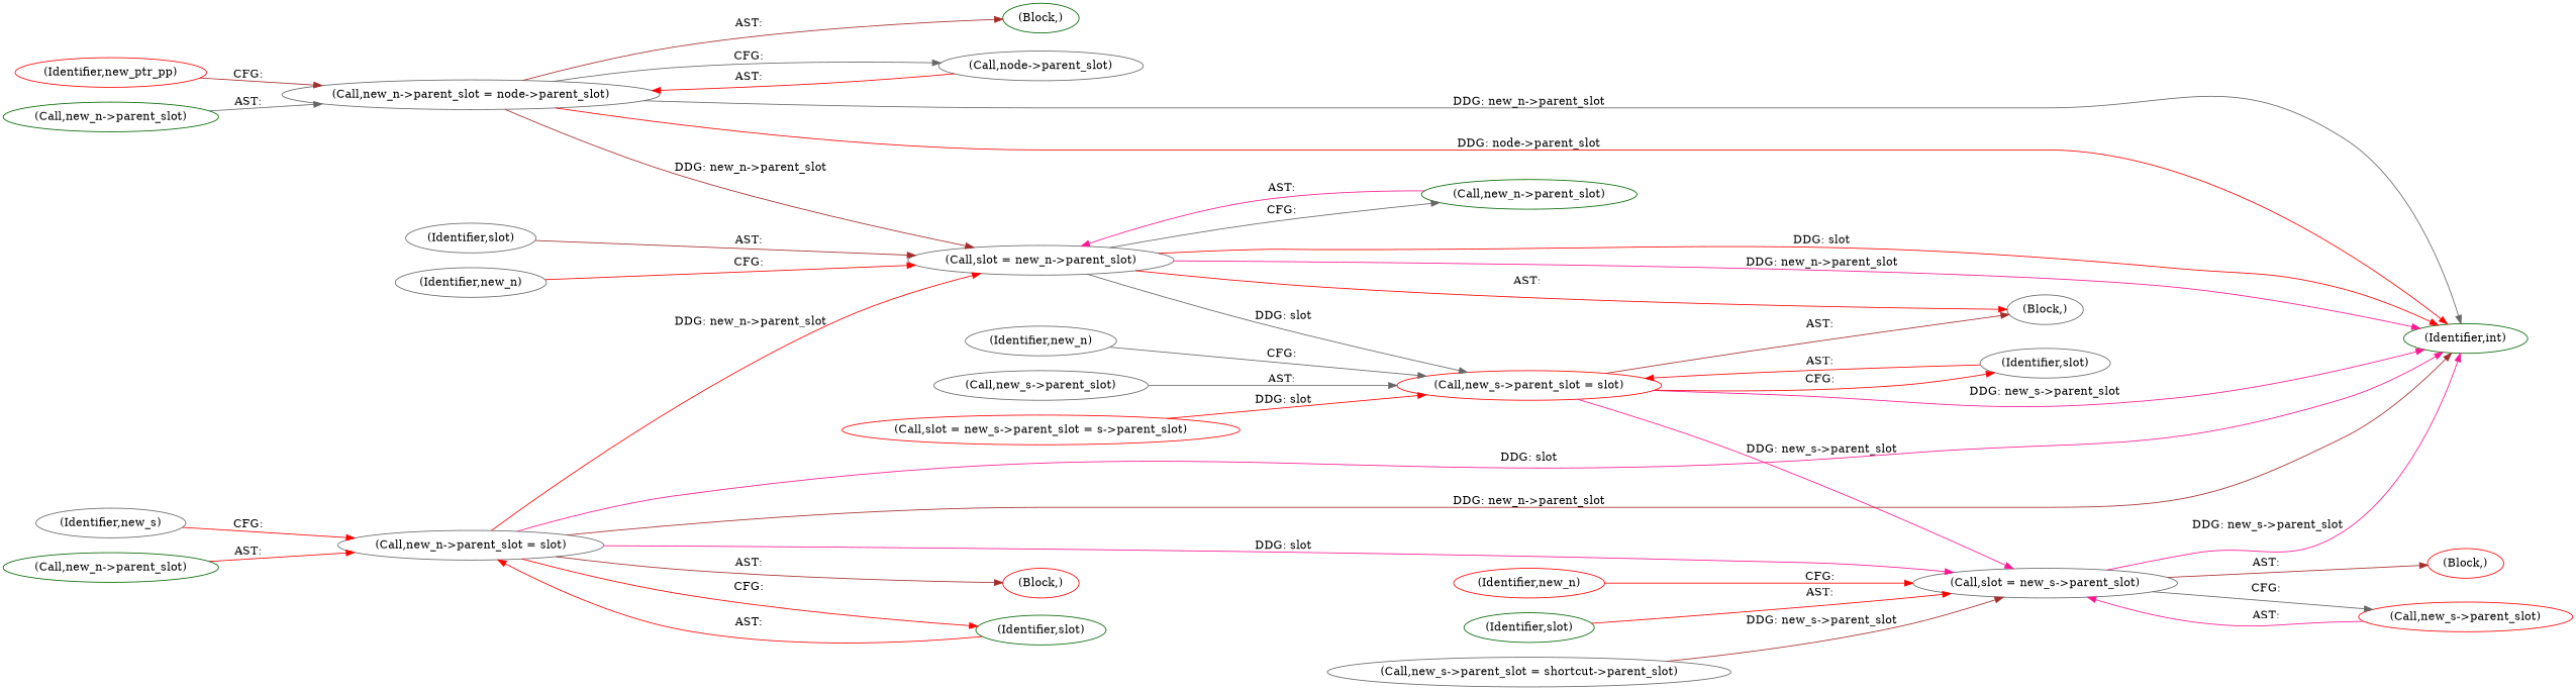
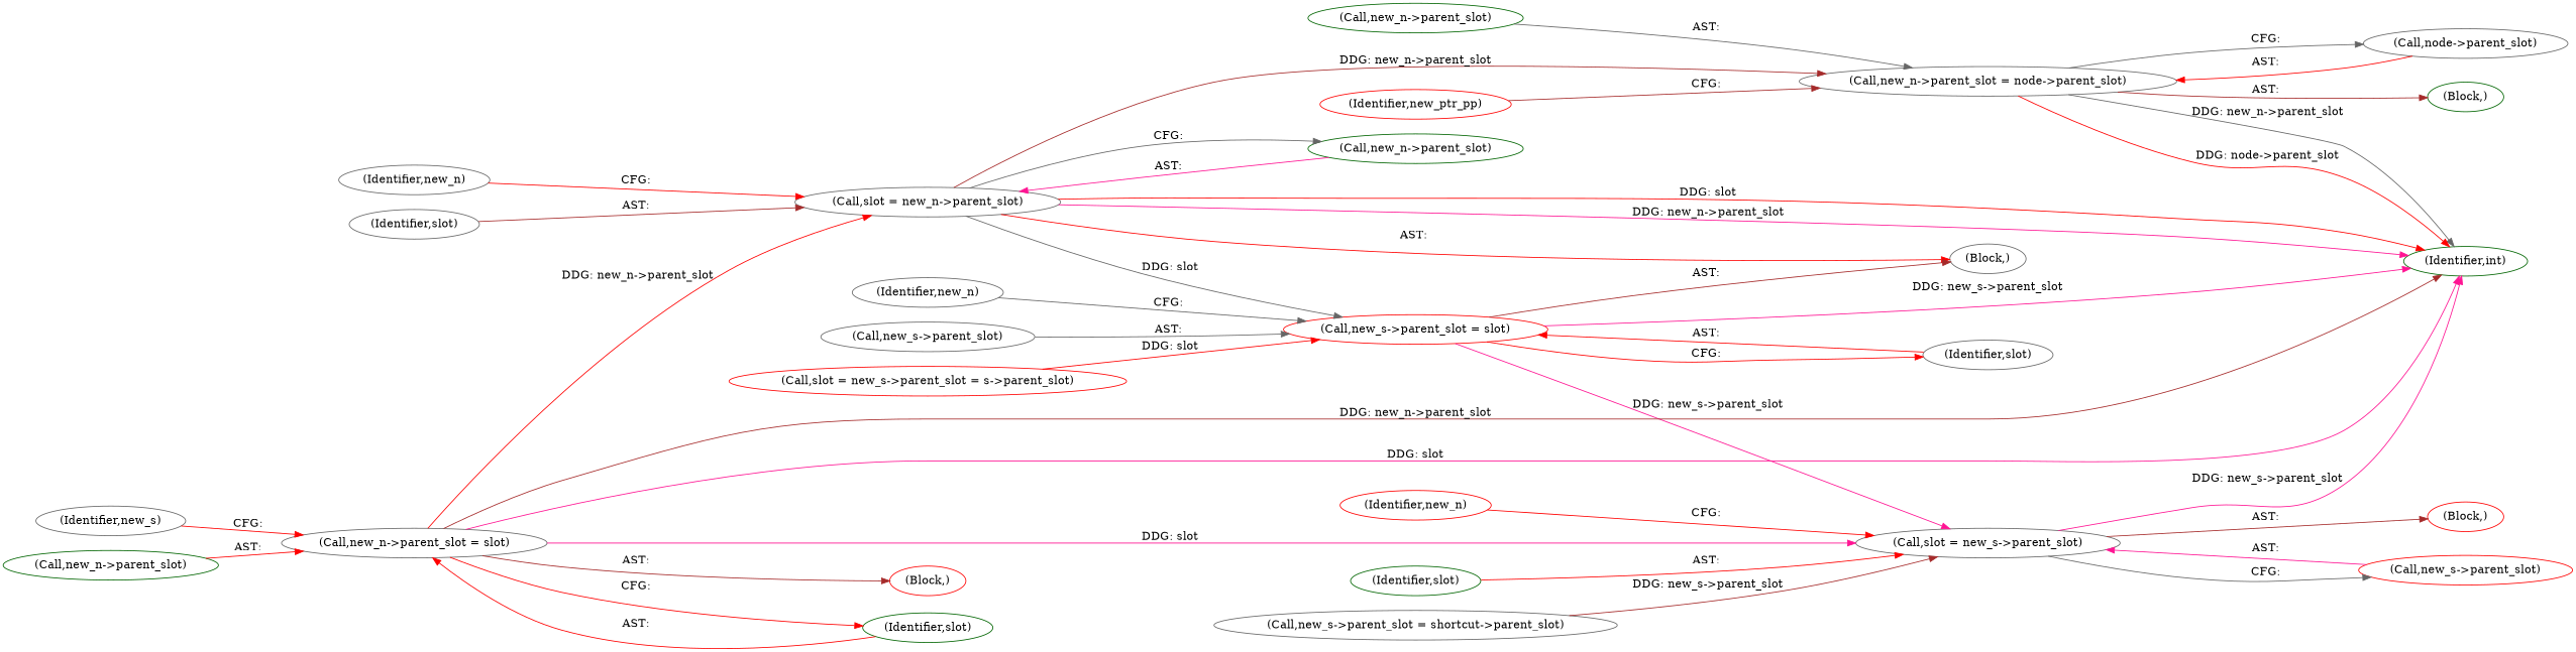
  digraph {
    rankdir=LR
    node [color=gray40]
    edge [color=red]
    n1 [label="(Call,new_n->parent_slot = node->parent_slot)"]
    n2 [label="(Call,slot = new_n->parent_slot)"]
    n3 [color=darkgreen label="(Block,)"]
    n4 [color=darkgreen label="(Identifier,int)"]
    n5 [label="(Call,node->parent_slot)"]
    n6 [color=red label="(Call,new_s->parent_slot = slot)"]
    n7 [color=darkgreen label="(Call,new_n->parent_slot)"]
    n8 [label="(Block,)"]
    n9 [label="(Call,slot = new_s->parent_slot)"]
    n10 [label="(Identifier,slot)"]
    n11 [color=red label="(Block,)"]
    n12 [color=red label="(Call,new_s->parent_slot)"]
    n13 [label="(Call,new_n->parent_slot = slot)"]
    n14 [color=red label="(Block,)"]
    n15 [color=darkgreen label="(Identifier,slot)"]
    n16 [color=red label="(Identifier,new_n)"]
    n17 [color=red label="(Identifier,new_ptr_pp)"]
    n18 [label="(Identifier,new_n)"]
    n19 [color=darkgreen label="(Identifier,slot)"]
    n20 [label="(Call,new_s->parent_slot = shortcut->parent_slot)"]
    n21 [label="(Call,new_s->parent_slot)"]
    n22 [label="(Identifier,new_s)"]
    n23 [color=red label="(Call,slot = new_s->parent_slot = s->parent_slot)"]
    n24 [label="(Identifier,new_n)"]
    n25 [color=darkgreen label="(Call,new_n->parent_slot)"]
    n26 [label="(Identifier,slot)"]
    n27 [color=darkgreen label="(Call,new_n->parent_slot)"]
-   n1 -> n2 [color=brown label="DDG: new_n->parent_slot"]
+   n2 -> n1 [color=brown label="DDG: new_n->parent_slot"]
    n1 -> n3 [color=brown label="AST: "]
    n1 -> n4 [color=gray40 label="DDG: new_n->parent_slot"]
    n1 -> n4 [label="DDG: node->parent_slot"]
    n1 -> n5 [color=gray40 label="CFG: "]
    n2 -> n4 [color=deeppink label="DDG: new_n->parent_slot"]
    n2 -> n4 [label="DDG: slot"]
    n2 -> n6 [color=gray40 label="DDG: slot"]
    n2 -> n7 [color=gray40 label="CFG: "]
    n2 -> n8 [label="AST: "]
    n5 -> n1 [label="AST: "]
    n6 -> n4 [color=deeppink label="DDG: new_s->parent_slot"]
    n6 -> n8 [color=brown label="AST: "]
    n6 -> n9 [color=deeppink label="DDG: new_s->parent_slot"]
    n6 -> n10 [label="CFG: "]
    n7 -> n2 [color=deeppink label="AST: "]
    n9 -> n4 [color=deeppink label="DDG: new_s->parent_slot"]
    n9 -> n11 [color=brown label="AST: "]
    n9 -> n12 [color=gray40 label="CFG: "]
    n10 -> n6 [label="AST: "]
    n12 -> n9 [color=deeppink label="AST: "]
    n13 -> n2 [label="DDG: new_n->parent_slot"]
    n13 -> n4 [color=deeppink label="DDG: slot"]
    n13 -> n4 [color=brown label="DDG: new_n->parent_slot"]
    n13 -> n9 [color=deeppink label="DDG: slot"]
    n13 -> n14 [color=brown label="AST: "]
    n13 -> n15 [label="CFG: "]
    n15 -> n13 [label="AST: "]
    n16 -> n9 [label="CFG: "]
    n17 -> n1 [color=brown label="CFG: "]
    n18 -> n6 [color=gray40 label="CFG: "]
    n19 -> n9 [label="AST: "]
    n20 -> n9 [color=brown label="DDG: new_s->parent_slot"]
    n21 -> n6 [color=gray40 label="AST: "]
    n22 -> n13 [label="CFG: "]
    n23 -> n6 [label="DDG: slot"]
    n24 -> n2 [label="CFG: "]
    n25 -> n1 [color=gray40 label="AST: "]
    n26 -> n2 [color=brown label="AST: "]
    n27 -> n13 [label="AST: "]
  }
